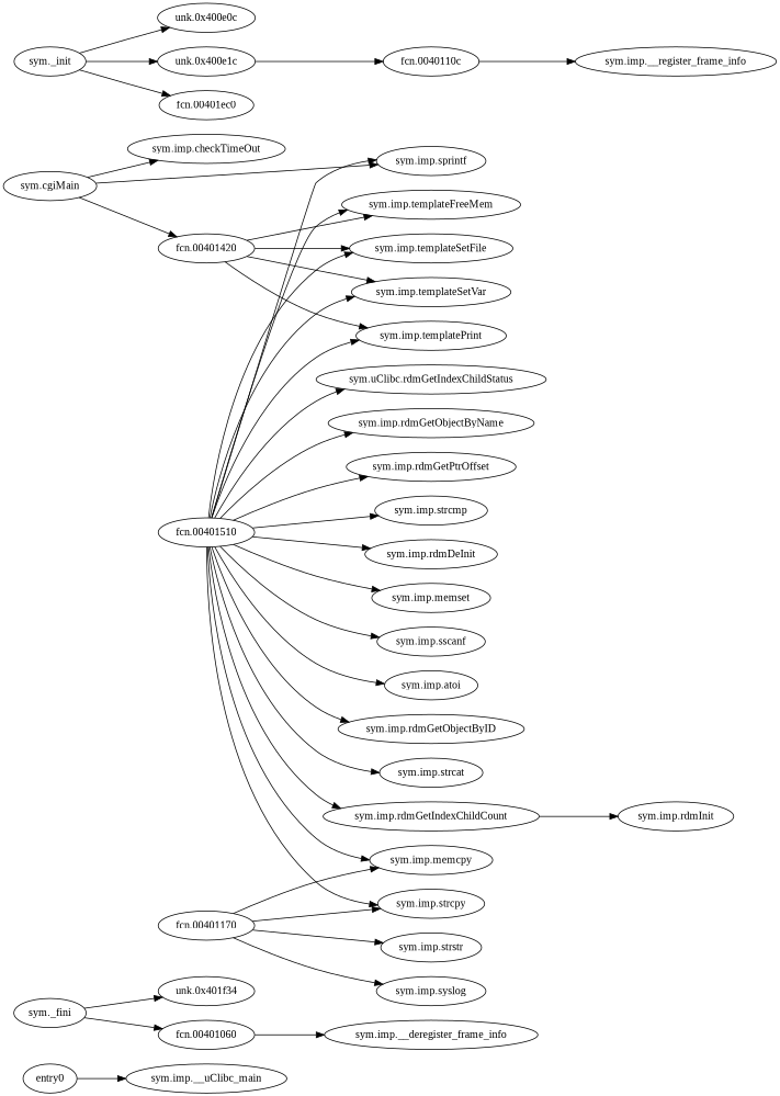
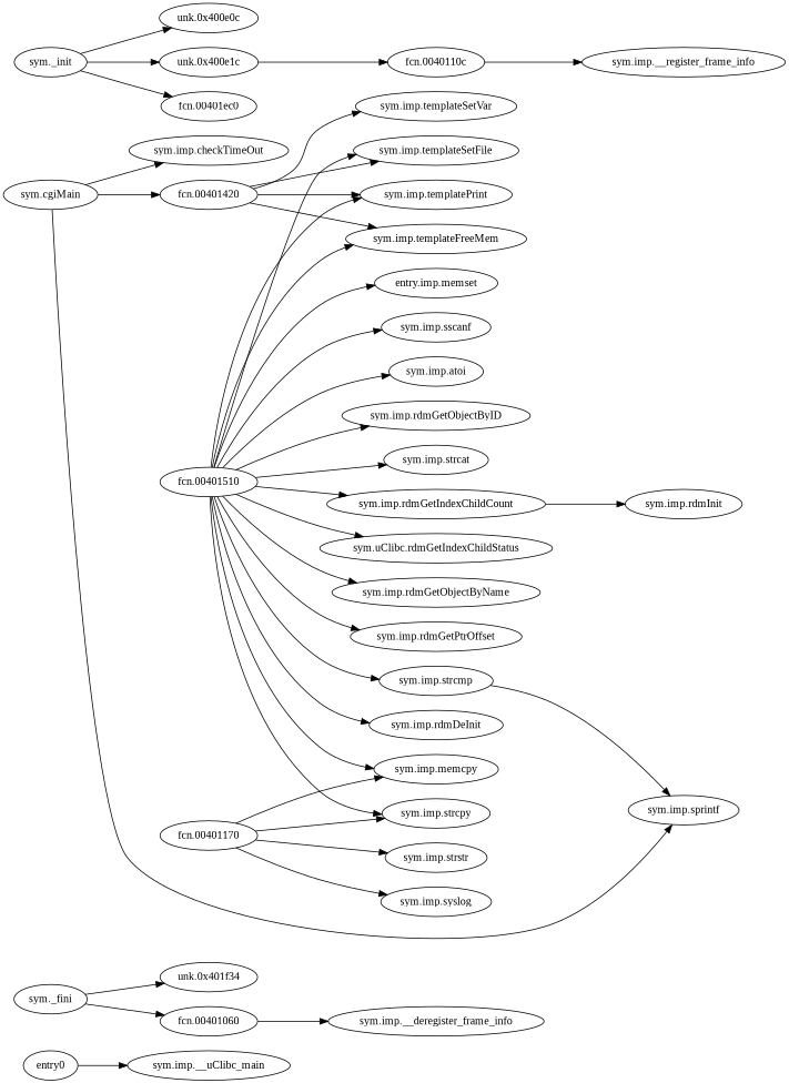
  digraph {
    fontname="Liberation Serif"
    rankdir=LR
    node [fontname="Liberation Serif"]
    edge [fontname="Liberation Serif"]
    n1 [label=entry0]
    n2 [label="sym.imp.__uClibc_main"]
    n3 [label="sym._fini"]
    n4 [label="unk.0x401f34"]
    n5 [label="fcn.00401060"]
    n6 [label="sym.imp.__deregister_frame_info"]
    n7 [label="sym.cgiMain"]
    n8 [label="sym.imp.checkTimeOut"]
    n9 [label="fcn.00401420"]
    n10 [label="sym.imp.sprintf"]
    n11 [label="sym.imp.templateSetFile"]
    n12 [label="sym.imp.templateSetVar"]
    n13 [label="sym.imp.templatePrint"]
    n14 [label="sym.imp.templateFreeMem"]
    n15 [label="fcn.00401510"]
-   n16 [label="sym.imp.memset"]
+   n16 [label="entry.imp.memset"]
    n17 [label="sym.imp.sscanf"]
    n18 [label="sym.imp.atoi"]
    n19 [label="sym.imp.rdmGetObjectByID"]
    n20 [label="sym.imp.memcpy"]
    n21 [label="sym.imp.strcat"]
    n22 [label="sym.imp.rdmGetIndexChildCount"]
    n23 [label="sym.uClibc.rdmGetIndexChildStatus"]
    n24 [label="sym.imp.rdmGetObjectByName"]
    n25 [label="sym.imp.rdmGetPtrOffset"]
    n26 [label="sym.imp.strcpy"]
    n27 [label="sym.imp.strcmp"]
    n28 [label="sym.imp.rdmDeInit"]
    n29 [label="sym.imp.rdmInit"]
    n30 [label="fcn.00401170"]
    n31 [label="sym.imp.strstr"]
    n32 [label="sym.imp.syslog"]
    n33 [label="sym._init"]
    n34 [label="unk.0x400e0c"]
    n35 [label="unk.0x400e1c"]
    n36 [label="fcn.00401ec0"]
    n37 [label="fcn.0040110c"]
    n38 [label="sym.imp.__register_frame_info"]
    n1 -> n2
    n3 -> n4
    n3 -> n5
    n5 -> n6
    n7 -> n8
    n7 -> n9
    n7 -> n10
    n9 -> n11
    n9 -> n12
    n9 -> n13
    n9 -> n14
-   n15 -> n10
+   n27 -> n10
    n15 -> n11
-   n15 -> n12
    n15 -> n13
    n15 -> n14
    n15 -> n16
    n15 -> n17
    n15 -> n18
    n15 -> n19
    n15 -> n20
    n15 -> n21
    n15 -> n22
    n15 -> n23
    n15 -> n24
    n15 -> n25
    n15 -> n26
    n15 -> n27
    n15 -> n28
    n22 -> n29
    n30 -> n20
    n30 -> n26
    n30 -> n31
    n30 -> n32
    n33 -> n34
    n33 -> n35
    n33 -> n36
    n35 -> n37
    n37 -> n38
  }
